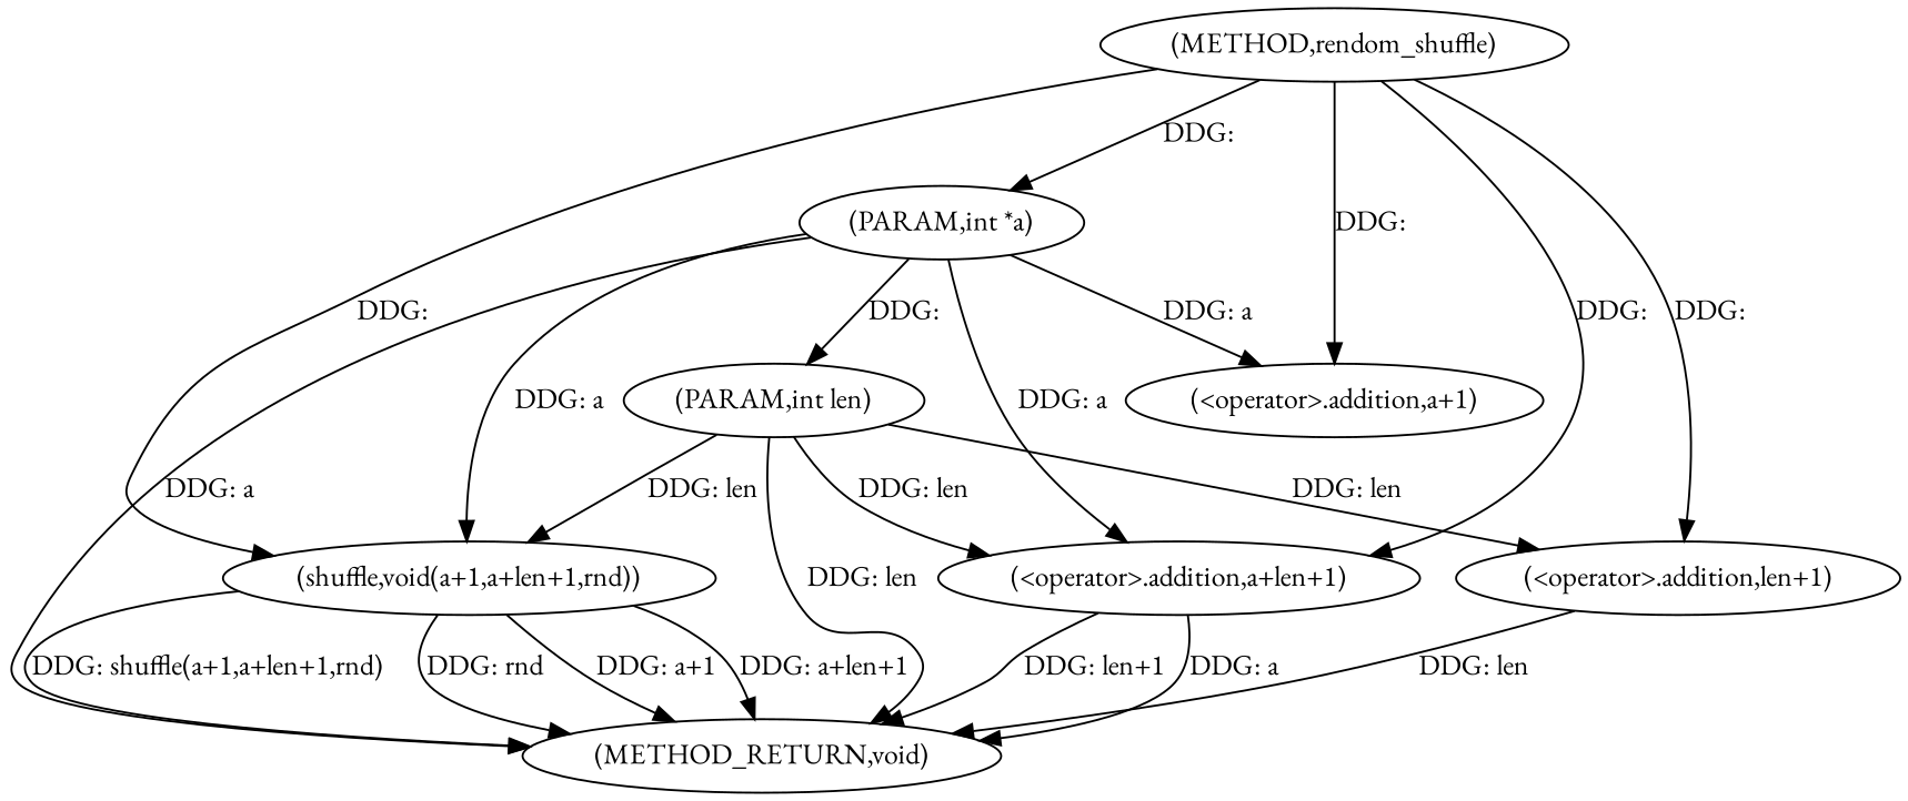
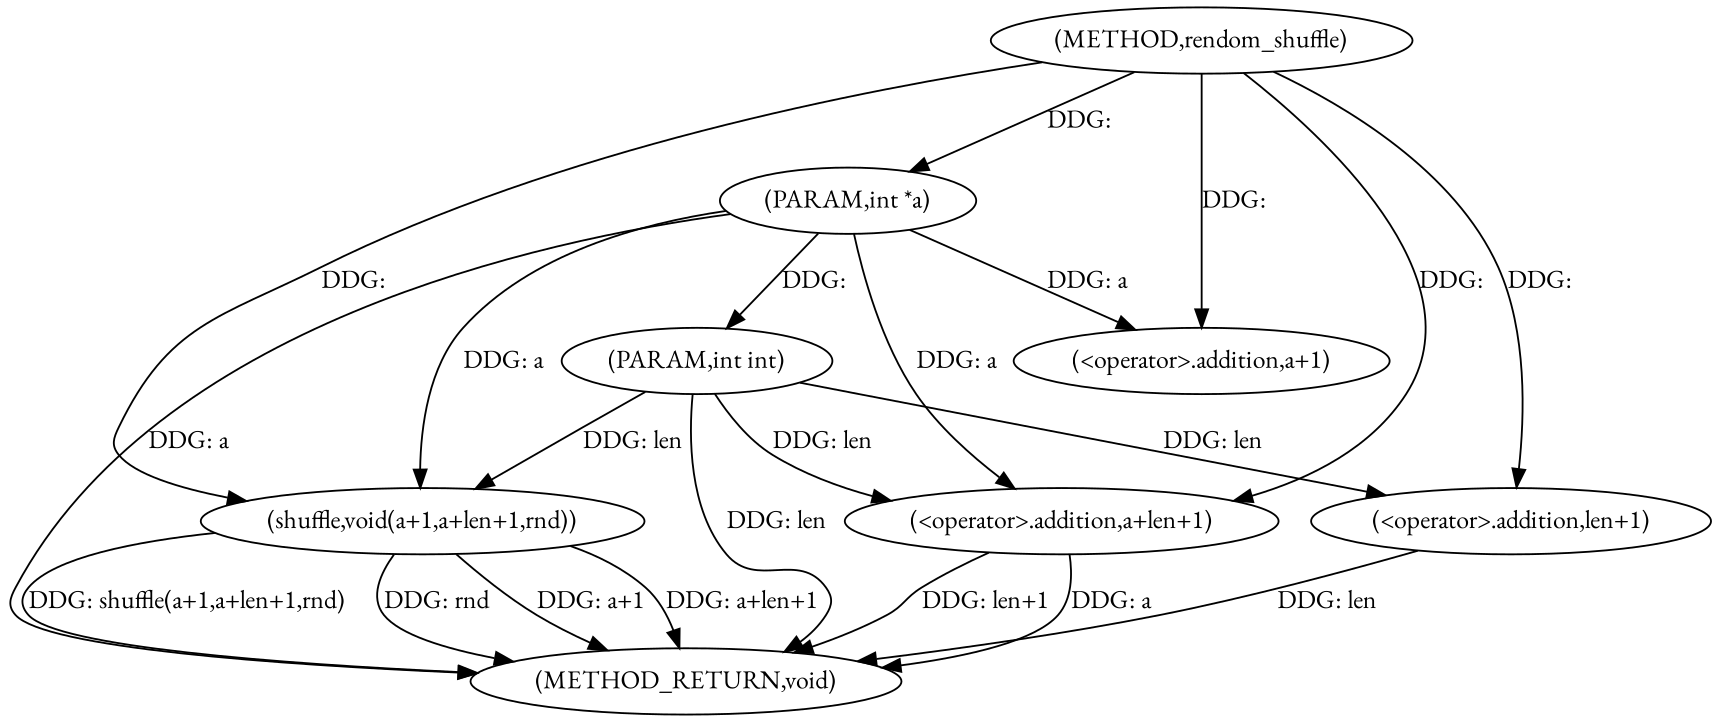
  digraph {
    fontname="EB Garamond"
    node [fontname="EB Garamond"]
    edge [fontname="EB Garamond"]
    n1 [label="(METHOD,rendom_shuffle)"]
    n2 [label="(PARAM,int *a)"]
    n3 [label="(shuffle,void(a+1,a+len+1,rnd))"]
    n4 [label="(<operator>.addition,a+1)"]
    n5 [label="(<operator>.addition,a+len+1)"]
    n6 [label="(<operator>.addition,len+1)"]
-   n7 [label="(PARAM,int len)"]
+   n7 [label="(PARAM,int int)"]
    n8 [label="(METHOD_RETURN,void)"]
    n1 -> n2 [label="DDG: "]
    n1 -> n3 [label="DDG: "]
    n1 -> n4 [label="DDG: "]
    n1 -> n5 [label="DDG: "]
    n1 -> n6 [label="DDG: "]
    n2 -> n3 [label="DDG: a"]
    n2 -> n4 [label="DDG: a"]
    n2 -> n5 [label="DDG: a"]
    n2 -> n7 [label="DDG: "]
    n2 -> n8 [label="DDG: a"]
    n3 -> n8 [label="DDG: a+1"]
    n3 -> n8 [label="DDG: a+len+1"]
    n3 -> n8 [label="DDG: shuffle(a+1,a+len+1,rnd)"]
    n3 -> n8 [label="DDG: rnd"]
    n5 -> n8 [label="DDG: a"]
    n5 -> n8 [label="DDG: len+1"]
    n6 -> n8 [label="DDG: len"]
    n7 -> n3 [label="DDG: len"]
    n7 -> n5 [label="DDG: len"]
    n7 -> n6 [label="DDG: len"]
    n7 -> n8 [label="DDG: len"]
  }
